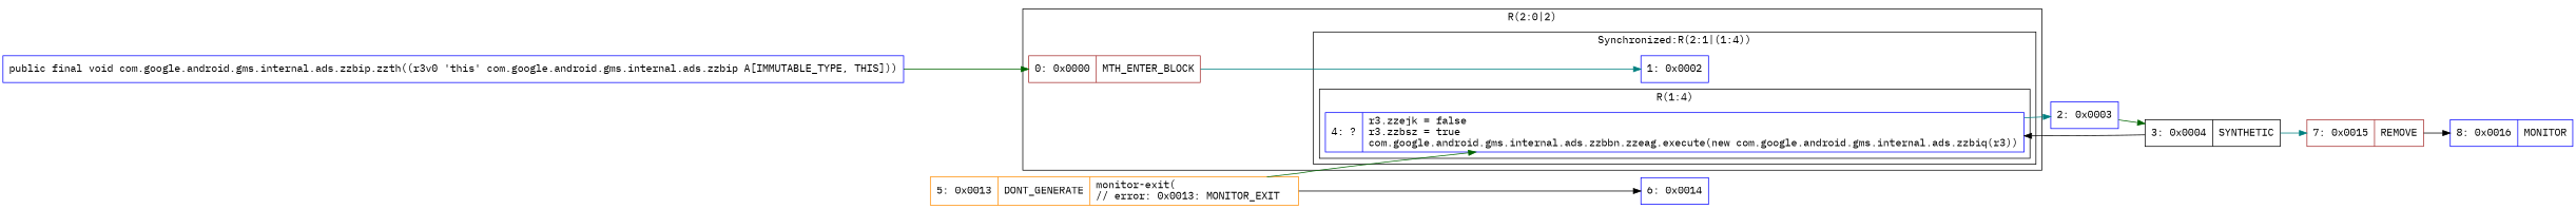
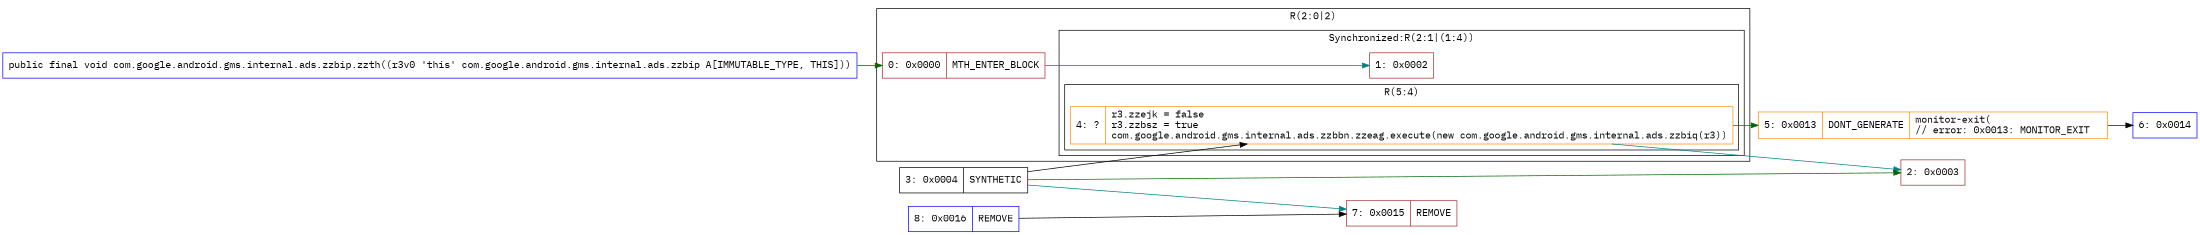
  digraph {
    fontname="IBM Plex Mono"
    rankdir=LR
    node [color=blue fontname="IBM Plex Mono" shape=record]
    edge [color=teal fontname="IBM Plex Mono"]
-   n1 [label="{4\:\ ?|r3.zzejk = false\lr3.zzbsz = true\lcom.google.android.gms.internal.ads.zzbbn.zzeag.execute(new com.google.android.gms.internal.ads.zzbiq(r3))\l}"]
-   n2 [label="{1\:\ 0x0002}"]
+   n1 [color=darkorange label="{4\:\ ?|r3.zzejk = false\lr3.zzbsz = true\lcom.google.android.gms.internal.ads.zzbbn.zzeag.execute(new com.google.android.gms.internal.ads.zzbiq(r3))\l}"]
+   n2 [color=brown label="{1\:\ 0x0002}"]
    n3 [color=brown label="{0\:\ 0x0000|MTH_ENTER_BLOCK\l}"]
-   n4 [label="{2\:\ 0x0003}"]
+   n4 [color=brown label="{2\:\ 0x0003}"]
    n5 [color=darkorange label="{5\:\ 0x0013|DONT_GENERATE\l|monitor\-exit(\l\/\/ error: 0x0013: MONITOR_EXIT  \l}"]
    n6 [color=black label="{3\:\ 0x0004|SYNTHETIC\l}"]
    n7 [label="{6\:\ 0x0014}"]
    n8 [color=brown label="{7\:\ 0x0015|REMOVE\l}"]
-   n9 [label="{8\:\ 0x0016|MONITOR\l}"]
+   n9 [label="{8\:\ 0x0016|REMOVE\l}"]
    n10 [label="{public final void com.google.android.gms.internal.ads.zzbip.zzth((r3v0 'this' com.google.android.gms.internal.ads.zzbip A[IMMUTABLE_TYPE, THIS])) }"]
    subgraph cluster_1 {
      label="R(2:0|2)"
      n3
      subgraph cluster_2 {
        label="Synchronized:R(2:1|(1:4))"
        n2
        subgraph cluster_3 {
-         label="R(1:4)"
+         label="R(5:4)"
          n1
        }
      }
    }
    n1 -> n4
-   n5 -> n1 [color=darkgreen]
+   n1 -> n5 [color=darkgreen]
    n3 -> n2
-   n4 -> n6 [color=darkgreen]
+   n6 -> n4 [color=darkgreen]
    n5 -> n7 [color=black]
    n6 -> n1 [color=black]
    n6 -> n8
-   n8 -> n9 [color=black]
+   n9 -> n8 [color=black]
    n10 -> n3 [color=darkgreen]
  }
